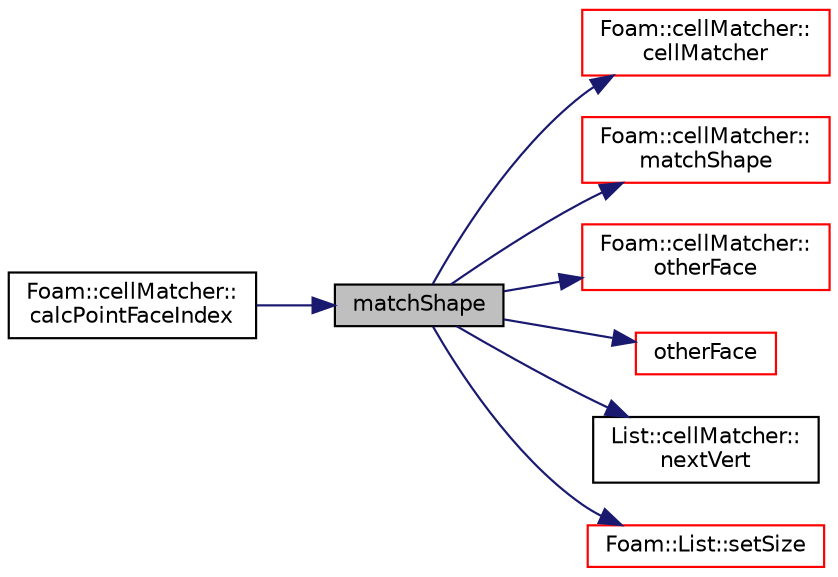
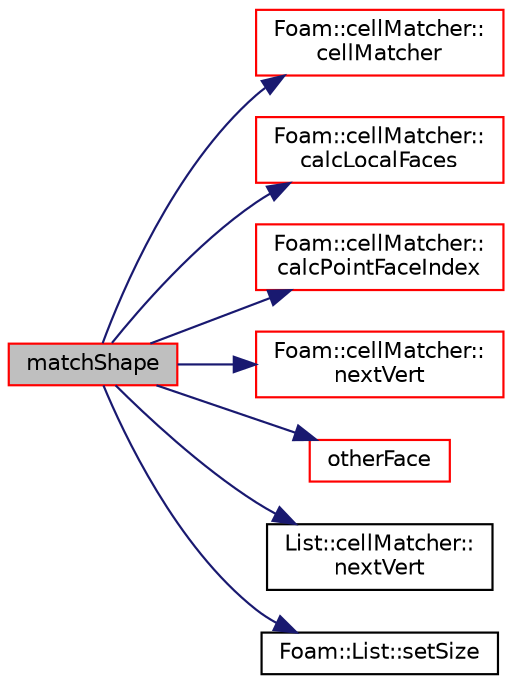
  digraph {
    rankdir=LR
    node [color=red fontname=Helvetica fontsize=10 shape=record]
    edge [color=midnightblue fontname=Helvetica fontsize=10 labelfontname=Helvetica labelfontsize=10 style=solid]
-   n1 [color=black fillcolor=grey75 fontcolor=black height=0.2 label=matchShape style=filled width=0.4]
+   n1 [fillcolor=grey75 fontcolor=black height=0.2 label=matchShape style=filled width=0.4]
    n2 [height=0.2 label="Foam::cellMatcher::\lcellMatcher" width=0.4]
-   n3 [height=0.2 label="Foam::cellMatcher::\lmatchShape" width=0.4]
-   n4 [color=black height=0.2 label="Foam::cellMatcher::\lcalcPointFaceIndex" width=0.4]
-   n5 [height=0.2 label="Foam::cellMatcher::\lotherFace" width=0.4]
+   n3 [height=0.2 label="Foam::cellMatcher::\lcalcLocalFaces" width=0.4]
+   n4 [height=0.2 label="Foam::cellMatcher::\lcalcPointFaceIndex" width=0.4]
+   n5 [height=0.2 label="Foam::cellMatcher::\lnextVert" width=0.4]
    n6 [height=0.2 label=otherFace width=0.4]
    n7 [color=black height=0.2 label="List::cellMatcher::\lnextVert" width=0.4]
-   n8 [height=0.2 label="Foam::List::setSize" width=0.4]
+   n8 [color=black height=0.2 label="Foam::List::setSize" width=0.4]
    n1 -> n2
    n1 -> n3
-   n4 -> n1
+   n1 -> n4
    n1 -> n5
    n1 -> n6
    n1 -> n7
    n1 -> n8
  }
